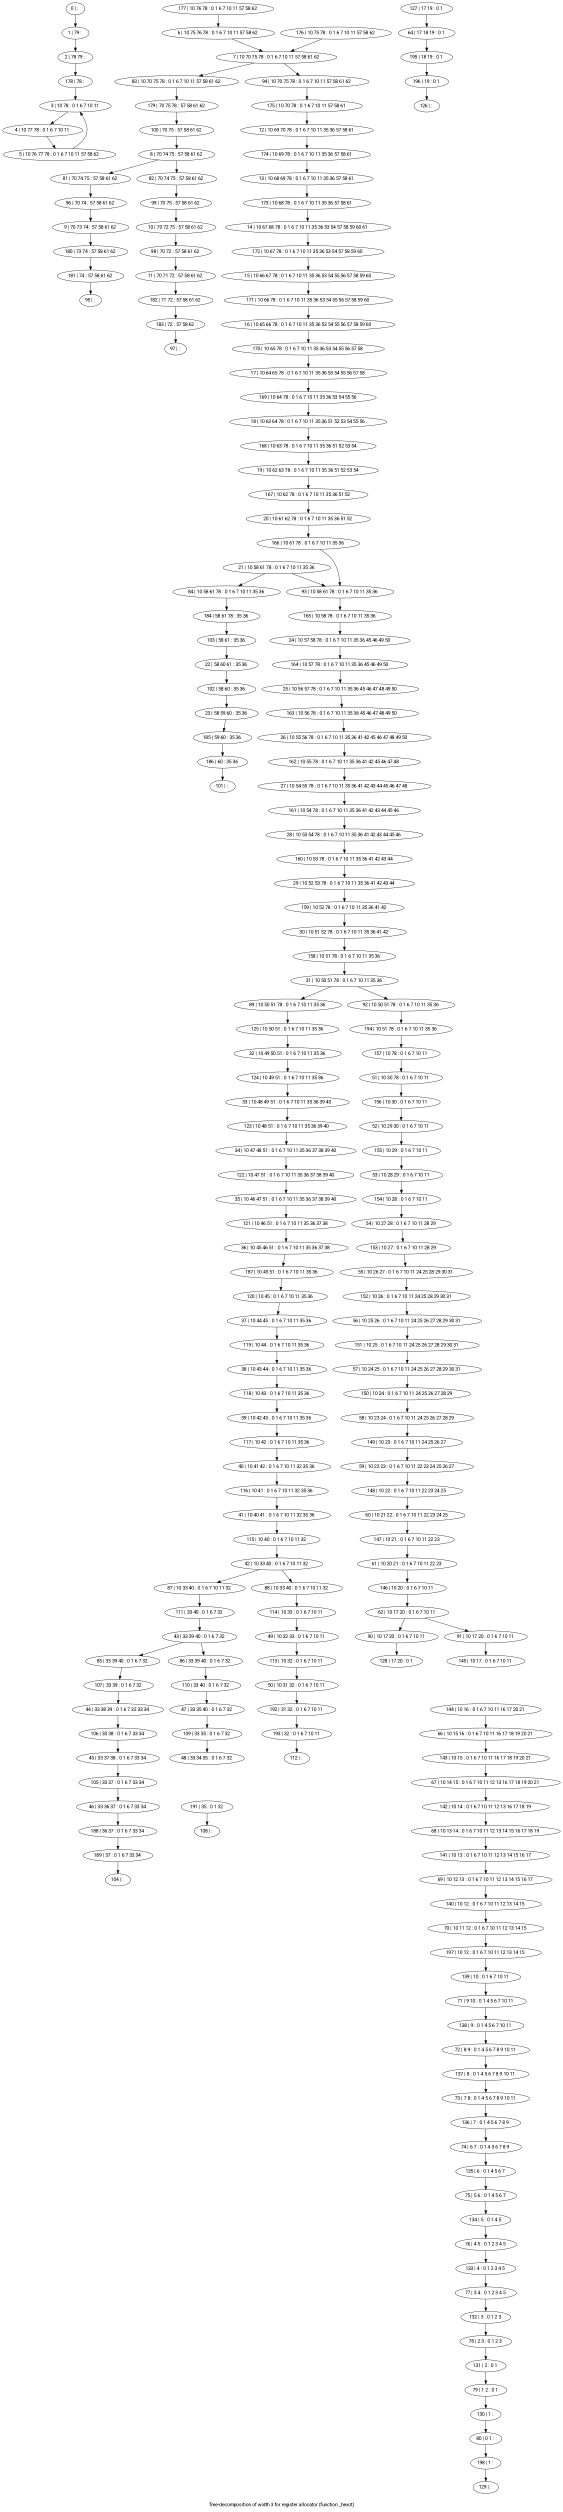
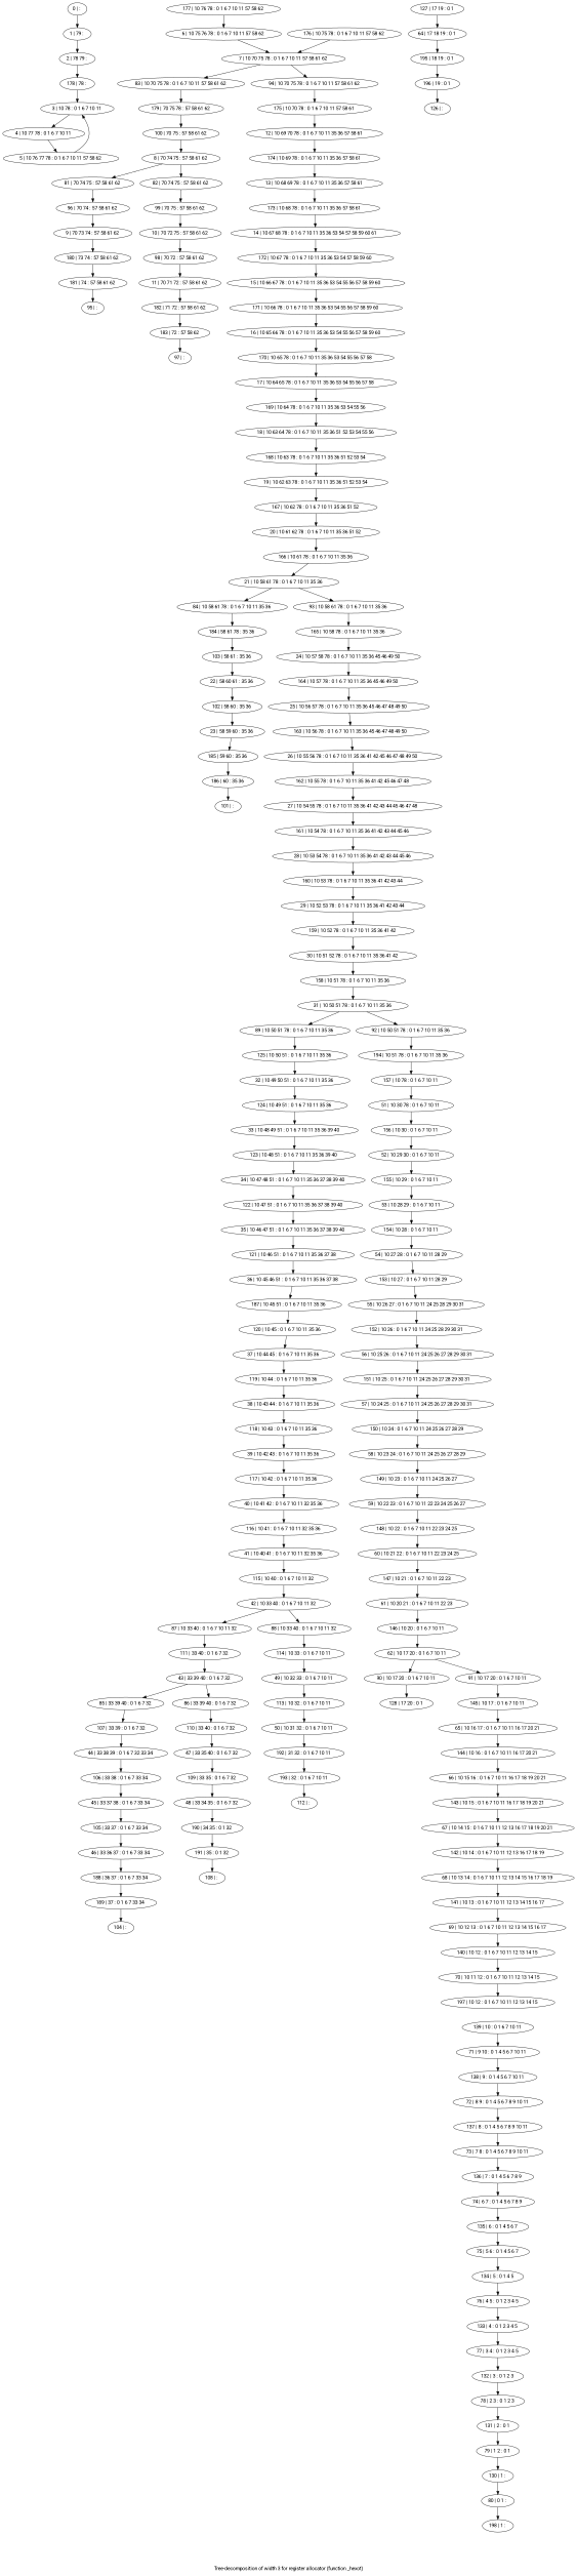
  digraph {
    fontname=Roboto
    label="Tree-decomposition of width 3 for register allocator (function _hexot)"
    node [fontname=Roboto]
    edge [fontname=Roboto]
    n1 [label="0 | : "]
    n2 [label="1 | 79 : "]
    n3 [label="2 | 78 79 : "]
    n4 [label="178 | 78 : "]
    n5 [label="3 | 10 78 : 0 1 6 7 10 11 "]
    n6 [label="4 | 10 77 78 : 0 1 6 7 10 11 "]
    n7 [label="5 | 10 76 77 78 : 0 1 6 7 10 11 57 58 62 "]
    n8 [label="177 | 10 76 78 : 0 1 6 7 10 11 57 58 62 "]
    n9 [label="6 | 10 75 76 78 : 0 1 6 7 10 11 57 58 62 "]
    n10 [label="7 | 10 70 75 78 : 0 1 6 7 10 11 57 58 61 62 "]
    n11 [label="176 | 10 75 78 : 0 1 6 7 10 11 57 58 62 "]
    n12 [label="83 | 10 70 75 78 : 0 1 6 7 10 11 57 58 61 62 "]
    n13 [label="94 | 10 70 75 78 : 0 1 6 7 10 11 57 58 61 62 "]
    n14 [label="179 | 70 75 78 : 57 58 61 62 "]
    n15 [label="175 | 10 70 78 : 0 1 6 7 10 11 57 58 61 "]
    n16 [label="8 | 70 74 75 : 57 58 61 62 "]
    n17 [label="81 | 70 74 75 : 57 58 61 62 "]
    n18 [label="82 | 70 74 75 : 57 58 61 62 "]
    n19 [label="96 | 70 74 : 57 58 61 62 "]
    n20 [label="99 | 70 75 : 57 58 61 62 "]
    n21 [label="9 | 70 73 74 : 57 58 61 62 "]
    n22 [label="180 | 73 74 : 57 58 61 62 "]
    n23 [label="181 | 74 : 57 58 61 62 "]
    n24 [label="10 | 70 72 75 : 57 58 61 62 "]
    n25 [label="98 | 70 72 : 57 58 61 62 "]
    n26 [label="11 | 70 71 72 : 57 58 61 62 "]
    n27 [label="182 | 71 72 : 57 58 61 62 "]
    n28 [label="183 | 72 : 57 58 62 "]
    n29 [label="12 | 10 69 70 78 : 0 1 6 7 10 11 35 36 57 58 61 "]
    n30 [label="174 | 10 69 78 : 0 1 6 7 10 11 35 36 57 58 61 "]
    n31 [label="13 | 10 68 69 78 : 0 1 6 7 10 11 35 36 57 58 61 "]
    n32 [label="173 | 10 68 78 : 0 1 6 7 10 11 35 36 57 58 61 "]
    n33 [label="14 | 10 67 68 78 : 0 1 6 7 10 11 35 36 53 54 57 58 59 60 61 "]
    n34 [label="172 | 10 67 78 : 0 1 6 7 10 11 35 36 53 54 57 58 59 60 "]
    n35 [label="15 | 10 66 67 78 : 0 1 6 7 10 11 35 36 53 54 55 56 57 58 59 60 "]
    n36 [label="171 | 10 66 78 : 0 1 6 7 10 11 35 36 53 54 55 56 57 58 59 60 "]
    n37 [label="16 | 10 65 66 78 : 0 1 6 7 10 11 35 36 53 54 55 56 57 58 59 60 "]
    n38 [label="170 | 10 65 78 : 0 1 6 7 10 11 35 36 53 54 55 56 57 58 "]
    n39 [label="17 | 10 64 65 78 : 0 1 6 7 10 11 35 36 53 54 55 56 57 58 "]
    n40 [label="169 | 10 64 78 : 0 1 6 7 10 11 35 36 53 54 55 56 "]
    n41 [label="18 | 10 63 64 78 : 0 1 6 7 10 11 35 36 51 52 53 54 55 56 "]
    n42 [label="168 | 10 63 78 : 0 1 6 7 10 11 35 36 51 52 53 54 "]
    n43 [label="19 | 10 62 63 78 : 0 1 6 7 10 11 35 36 51 52 53 54 "]
    n44 [label="167 | 10 62 78 : 0 1 6 7 10 11 35 36 51 52 "]
    n45 [label="20 | 10 61 62 78 : 0 1 6 7 10 11 35 36 51 52 "]
    n46 [label="166 | 10 61 78 : 0 1 6 7 10 11 35 36 "]
    n47 [label="21 | 10 58 61 78 : 0 1 6 7 10 11 35 36 "]
    n48 [label="84 | 10 58 61 78 : 0 1 6 7 10 11 35 36 "]
    n49 [label="93 | 10 58 61 78 : 0 1 6 7 10 11 35 36 "]
    n50 [label="184 | 58 61 78 : 35 36 "]
    n51 [label="165 | 10 58 78 : 0 1 6 7 10 11 35 36 "]
    n52 [label="22 | 58 60 61 : 35 36 "]
    n53 [label="102 | 58 60 : 35 36 "]
    n54 [label="23 | 58 59 60 : 35 36 "]
    n55 [label="185 | 59 60 : 35 36 "]
    n56 [label="186 | 60 : 35 36 "]
    n57 [label="24 | 10 57 58 78 : 0 1 6 7 10 11 35 36 45 46 49 50 "]
    n58 [label="164 | 10 57 78 : 0 1 6 7 10 11 35 36 45 46 49 50 "]
    n59 [label="25 | 10 56 57 78 : 0 1 6 7 10 11 35 36 45 46 47 48 49 50 "]
    n60 [label="163 | 10 56 78 : 0 1 6 7 10 11 35 36 45 46 47 48 49 50 "]
    n61 [label="26 | 10 55 56 78 : 0 1 6 7 10 11 35 36 41 42 45 46 47 48 49 50 "]
    n62 [label="162 | 10 55 78 : 0 1 6 7 10 11 35 36 41 42 45 46 47 48 "]
    n63 [label="27 | 10 54 55 78 : 0 1 6 7 10 11 35 36 41 42 43 44 45 46 47 48 "]
    n64 [label="161 | 10 54 78 : 0 1 6 7 10 11 35 36 41 42 43 44 45 46 "]
    n65 [label="28 | 10 53 54 78 : 0 1 6 7 10 11 35 36 41 42 43 44 45 46 "]
    n66 [label="160 | 10 53 78 : 0 1 6 7 10 11 35 36 41 42 43 44 "]
    n67 [label="29 | 10 52 53 78 : 0 1 6 7 10 11 35 36 41 42 43 44 "]
    n68 [label="159 | 10 52 78 : 0 1 6 7 10 11 35 36 41 42 "]
    n69 [label="30 | 10 51 52 78 : 0 1 6 7 10 11 35 36 41 42 "]
    n70 [label="158 | 10 51 78 : 0 1 6 7 10 11 35 36 "]
    n71 [label="31 | 10 50 51 78 : 0 1 6 7 10 11 35 36 "]
    n72 [label="89 | 10 50 51 78 : 0 1 6 7 10 11 35 36 "]
    n73 [label="92 | 10 50 51 78 : 0 1 6 7 10 11 35 36 "]
    n74 [label="125 | 10 50 51 : 0 1 6 7 10 11 35 36 "]
    n75 [label="194 | 10 51 78 : 0 1 6 7 10 11 35 36 "]
    n76 [label="32 | 10 49 50 51 : 0 1 6 7 10 11 35 36 "]
    n77 [label="124 | 10 49 51 : 0 1 6 7 10 11 35 36 "]
    n78 [label="33 | 10 48 49 51 : 0 1 6 7 10 11 35 36 39 40 "]
    n79 [label="123 | 10 48 51 : 0 1 6 7 10 11 35 36 39 40 "]
    n80 [label="34 | 10 47 48 51 : 0 1 6 7 10 11 35 36 37 38 39 40 "]
    n81 [label="122 | 10 47 51 : 0 1 6 7 10 11 35 36 37 38 39 40 "]
    n82 [label="35 | 10 46 47 51 : 0 1 6 7 10 11 35 36 37 38 39 40 "]
    n83 [label="121 | 10 46 51 : 0 1 6 7 10 11 35 36 37 38 "]
    n84 [label="36 | 10 45 46 51 : 0 1 6 7 10 11 35 36 37 38 "]
    n85 [label="187 | 10 45 51 : 0 1 6 7 10 11 35 36 "]
    n86 [label="120 | 10 45 : 0 1 6 7 10 11 35 36 "]
    n87 [label="37 | 10 44 45 : 0 1 6 7 10 11 35 36 "]
    n88 [label="119 | 10 44 : 0 1 6 7 10 11 35 36 "]
    n89 [label="38 | 10 43 44 : 0 1 6 7 10 11 35 36 "]
    n90 [label="118 | 10 43 : 0 1 6 7 10 11 35 36 "]
    n91 [label="39 | 10 42 43 : 0 1 6 7 10 11 35 36 "]
    n92 [label="117 | 10 42 : 0 1 6 7 10 11 35 36 "]
    n93 [label="40 | 10 41 42 : 0 1 6 7 10 11 32 35 36 "]
    n94 [label="116 | 10 41 : 0 1 6 7 10 11 32 35 36 "]
    n95 [label="41 | 10 40 41 : 0 1 6 7 10 11 32 35 36 "]
    n96 [label="115 | 10 40 : 0 1 6 7 10 11 32 "]
    n97 [label="42 | 10 33 40 : 0 1 6 7 10 11 32 "]
    n98 [label="87 | 10 33 40 : 0 1 6 7 10 11 32 "]
    n99 [label="88 | 10 33 40 : 0 1 6 7 10 11 32 "]
    n100 [label="111 | 33 40 : 0 1 6 7 32 "]
    n101 [label="114 | 10 33 : 0 1 6 7 10 11 "]
    n102 [label="43 | 33 39 40 : 0 1 6 7 32 "]
    n103 [label="85 | 33 39 40 : 0 1 6 7 32 "]
    n104 [label="86 | 33 39 40 : 0 1 6 7 32 "]
    n105 [label="107 | 33 39 : 0 1 6 7 32 "]
    n106 [label="110 | 33 40 : 0 1 6 7 32 "]
    n107 [label="44 | 33 38 39 : 0 1 6 7 32 33 34 "]
    n108 [label="106 | 33 38 : 0 1 6 7 33 34 "]
    n109 [label="45 | 33 37 38 : 0 1 6 7 33 34 "]
    n110 [label="105 | 33 37 : 0 1 6 7 33 34 "]
    n111 [label="46 | 33 36 37 : 0 1 6 7 33 34 "]
    n112 [label="188 | 36 37 : 0 1 6 7 33 34 "]
    n113 [label="189 | 37 : 0 1 6 7 33 34 "]
    n114 [label="47 | 33 35 40 : 0 1 6 7 32 "]
    n115 [label="109 | 33 35 : 0 1 6 7 32 "]
    n116 [label="48 | 33 34 35 : 0 1 6 7 32 "]
+   n117 [label="190 | 34 35 : 0 1 32 "]
    n118 [label="191 | 35 : 0 1 32 "]
    n119 [label="49 | 10 32 33 : 0 1 6 7 10 11 "]
    n120 [label="113 | 10 32 : 0 1 6 7 10 11 "]
    n121 [label="50 | 10 31 32 : 0 1 6 7 10 11 "]
    n122 [label="192 | 31 32 : 0 1 6 7 10 11 "]
    n123 [label="193 | 32 : 0 1 6 7 10 11 "]
    n124 [label="51 | 10 30 78 : 0 1 6 7 10 11 "]
    n125 [label="156 | 10 30 : 0 1 6 7 10 11 "]
    n126 [label="52 | 10 29 30 : 0 1 6 7 10 11 "]
    n127 [label="155 | 10 29 : 0 1 6 7 10 11 "]
    n128 [label="53 | 10 28 29 : 0 1 6 7 10 11 "]
    n129 [label="154 | 10 28 : 0 1 6 7 10 11 "]
    n130 [label="54 | 10 27 28 : 0 1 6 7 10 11 28 29 "]
    n131 [label="153 | 10 27 : 0 1 6 7 10 11 28 29 "]
    n132 [label="55 | 10 26 27 : 0 1 6 7 10 11 24 25 28 29 30 31 "]
    n133 [label="152 | 10 26 : 0 1 6 7 10 11 24 25 28 29 30 31 "]
    n134 [label="56 | 10 25 26 : 0 1 6 7 10 11 24 25 26 27 28 29 30 31 "]
    n135 [label="151 | 10 25 : 0 1 6 7 10 11 24 25 26 27 28 29 30 31 "]
    n136 [label="57 | 10 24 25 : 0 1 6 7 10 11 24 25 26 27 28 29 30 31 "]
    n137 [label="150 | 10 24 : 0 1 6 7 10 11 24 25 26 27 28 29 "]
    n138 [label="58 | 10 23 24 : 0 1 6 7 10 11 24 25 26 27 28 29 "]
    n139 [label="149 | 10 23 : 0 1 6 7 10 11 24 25 26 27 "]
    n140 [label="59 | 10 22 23 : 0 1 6 7 10 11 22 23 24 25 26 27 "]
    n141 [label="148 | 10 22 : 0 1 6 7 10 11 22 23 24 25 "]
    n142 [label="60 | 10 21 22 : 0 1 6 7 10 11 22 23 24 25 "]
    n143 [label="147 | 10 21 : 0 1 6 7 10 11 22 23 "]
    n144 [label="61 | 10 20 21 : 0 1 6 7 10 11 22 23 "]
    n145 [label="146 | 10 20 : 0 1 6 7 10 11 "]
    n146 [label="62 | 10 17 20 : 0 1 6 7 10 11 "]
    n147 [label="90 | 10 17 20 : 0 1 6 7 10 11 "]
    n148 [label="91 | 10 17 20 : 0 1 6 7 10 11 "]
    n149 [label="128 | 17 20 : 0 1 "]
    n150 [label="145 | 10 17 : 0 1 6 7 10 11 "]
    n151 [label="127 | 17 19 : 0 1 "]
    n152 [label="64 | 17 18 19 : 0 1 "]
    n153 [label="195 | 18 19 : 0 1 "]
    n154 [label="196 | 19 : 0 1 "]
+   n155 [label="65 | 10 16 17 : 0 1 6 7 10 11 16 17 20 21 "]
    n156 [label="144 | 10 16 : 0 1 6 7 10 11 16 17 20 21 "]
    n157 [label="66 | 10 15 16 : 0 1 6 7 10 11 16 17 18 19 20 21 "]
    n158 [label="143 | 10 15 : 0 1 6 7 10 11 16 17 18 19 20 21 "]
    n159 [label="67 | 10 14 15 : 0 1 6 7 10 11 12 13 16 17 18 19 20 21 "]
    n160 [label="142 | 10 14 : 0 1 6 7 10 11 12 13 16 17 18 19 "]
    n161 [label="68 | 10 13 14 : 0 1 6 7 10 11 12 13 14 15 16 17 18 19 "]
    n162 [label="141 | 10 13 : 0 1 6 7 10 11 12 13 14 15 16 17 "]
    n163 [label="69 | 10 12 13 : 0 1 6 7 10 11 12 13 14 15 16 17 "]
    n164 [label="140 | 10 12 : 0 1 6 7 10 11 12 13 14 15 "]
    n165 [label="70 | 10 11 12 : 0 1 6 7 10 11 12 13 14 15 "]
    n166 [label="197 | 10 12 : 0 1 6 7 10 11 12 13 14 15 "]
    n167 [label="139 | 10 : 0 1 6 7 10 11 "]
    n168 [label="71 | 9 10 : 0 1 4 5 6 7 10 11 "]
    n169 [label="138 | 9 : 0 1 4 5 6 7 10 11 "]
    n170 [label="72 | 8 9 : 0 1 4 5 6 7 8 9 10 11 "]
    n171 [label="137 | 8 : 0 1 4 5 6 7 8 9 10 11 "]
    n172 [label="73 | 7 8 : 0 1 4 5 6 7 8 9 10 11 "]
    n173 [label="136 | 7 : 0 1 4 5 6 7 8 9 "]
    n174 [label="74 | 6 7 : 0 1 4 5 6 7 8 9 "]
    n175 [label="135 | 6 : 0 1 4 5 6 7 "]
    n176 [label="75 | 5 6 : 0 1 4 5 6 7 "]
    n177 [label="134 | 5 : 0 1 4 5 "]
    n178 [label="76 | 4 5 : 0 1 2 3 4 5 "]
    n179 [label="133 | 4 : 0 1 2 3 4 5 "]
    n180 [label="77 | 3 4 : 0 1 2 3 4 5 "]
    n181 [label="132 | 3 : 0 1 2 3 "]
    n182 [label="78 | 2 3 : 0 1 2 3 "]
    n183 [label="131 | 2 : 0 1 "]
    n184 [label="79 | 1 2 : 0 1 "]
    n185 [label="130 | 1 : "]
    n186 [label="80 | 0 1 : "]
    n187 [label="198 | 1 : "]
-   n188 [label="129 | : "]
    n189 [label="100 | 70 75 : 57 58 61 62 "]
    n190 [label="103 | 58 61 : 35 36 "]
    n191 [label="157 | 10 78 : 0 1 6 7 10 11 "]
    n192 [label="95 | : "]
    n193 [label="97 | : "]
    n194 [label="101 | : "]
    n195 [label="104 | : "]
    n196 [label="108 | : "]
    n197 [label="112 | : "]
    n198 [label="126 | : "]
    n1 -> n2
    n2 -> n3
    n3 -> n4
    n4 -> n5
    n5 -> n6
    n6 -> n7
    n7 -> n5
    n8 -> n9
    n9 -> n10
    n10 -> n12
    n10 -> n13
    n11 -> n10
    n12 -> n14
    n13 -> n15
    n14 -> n189
    n15 -> n29
    n16 -> n17
    n16 -> n18
    n17 -> n19
    n18 -> n20
    n19 -> n21
    n20 -> n24
    n21 -> n22
    n22 -> n23
    n23 -> n192
    n24 -> n25
    n25 -> n26
    n26 -> n27
    n27 -> n28
    n28 -> n193
    n29 -> n30
    n30 -> n31
    n31 -> n32
    n32 -> n33
    n33 -> n34
    n34 -> n35
    n35 -> n36
    n36 -> n37
    n37 -> n38
    n38 -> n39
    n39 -> n40
    n40 -> n41
    n41 -> n42
    n42 -> n43
    n43 -> n44
    n44 -> n45
    n45 -> n46
-   n46 -> n49
+   n46 -> n47
    n47 -> n48
    n47 -> n49
    n48 -> n50
    n49 -> n51
    n50 -> n190
    n51 -> n57
    n52 -> n53
    n53 -> n54
    n54 -> n55
    n55 -> n56
    n56 -> n194
    n57 -> n58
    n58 -> n59
    n59 -> n60
    n60 -> n61
    n61 -> n62
    n62 -> n63
    n63 -> n64
    n64 -> n65
    n65 -> n66
    n66 -> n67
    n67 -> n68
    n68 -> n69
    n69 -> n70
    n70 -> n71
    n71 -> n72
    n71 -> n73
    n72 -> n74
    n73 -> n75
    n74 -> n76
    n75 -> n191
    n76 -> n77
    n77 -> n78
    n78 -> n79
    n79 -> n80
    n80 -> n81
    n81 -> n82
    n82 -> n83
    n83 -> n84
    n84 -> n85
    n85 -> n86
    n86 -> n87
    n87 -> n88
    n88 -> n89
    n89 -> n90
    n90 -> n91
    n91 -> n92
    n92 -> n93
    n93 -> n94
    n94 -> n95
    n95 -> n96
    n96 -> n97
    n97 -> n98
    n97 -> n99
    n98 -> n100
    n99 -> n101
    n100 -> n102
    n101 -> n119
    n102 -> n103
    n102 -> n104
    n103 -> n105
    n104 -> n106
    n105 -> n107
    n106 -> n114
    n107 -> n108
    n108 -> n109
    n109 -> n110
    n110 -> n111
    n111 -> n112
    n112 -> n113
    n113 -> n195
    n114 -> n115
    n115 -> n116
+   n116 -> n117
+   n117 -> n118
    n118 -> n196
    n119 -> n120
    n120 -> n121
    n121 -> n122
    n122 -> n123
    n123 -> n197
    n124 -> n125
    n125 -> n126
    n126 -> n127
    n127 -> n128
    n128 -> n129
    n129 -> n130
    n130 -> n131
    n131 -> n132
    n132 -> n133
    n133 -> n134
    n134 -> n135
    n135 -> n136
    n136 -> n137
    n137 -> n138
    n138 -> n139
    n139 -> n140
    n140 -> n141
    n141 -> n142
    n142 -> n143
    n143 -> n144
    n144 -> n145
    n145 -> n146
    n146 -> n147
    n146 -> n148
    n147 -> n149
    n148 -> n150
+   n150 -> n155
    n151 -> n152
    n152 -> n153
    n153 -> n154
    n154 -> n198
+   n155 -> n156
    n156 -> n157
    n157 -> n158
    n158 -> n159
    n159 -> n160
    n160 -> n161
    n161 -> n162
    n162 -> n163
    n163 -> n164
    n164 -> n165
    n165 -> n166
-   n166 -> n167
    n167 -> n168
    n168 -> n169
    n169 -> n170
    n170 -> n171
    n171 -> n172
    n172 -> n173
    n173 -> n174
    n174 -> n175
    n175 -> n176
    n176 -> n177
    n177 -> n178
    n178 -> n179
    n179 -> n180
    n180 -> n181
    n181 -> n182
    n182 -> n183
    n183 -> n184
    n184 -> n185
    n185 -> n186
    n186 -> n187
-   n187 -> n188
    n189 -> n16
    n190 -> n52
    n191 -> n124
  }
